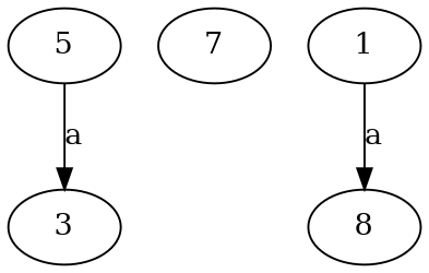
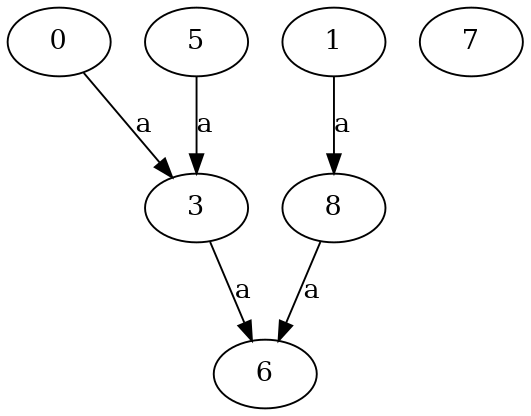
  strict digraph {
+   0
    3
+   6
    n4 [label=7]
    5
    n6 [label=8]
    1
+   0 -> 3 [label=a]
+   3 -> 6 [label=a]
    5 -> 3 [label=a]
+   n6 -> 6 [label=a]
    1 -> n6 [label=a]
  }
